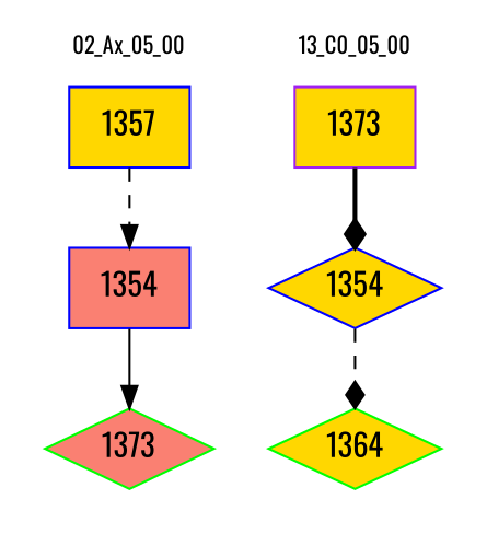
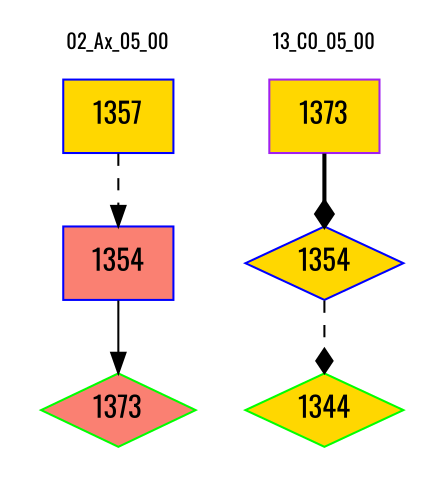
  digraph {
    fontname=Oswald
    node [color=blue style=filled fillcolor=gold shape=box fontname=Oswald]
    edge [color=black style=dashed arrowhead=normal fontname=Oswald]
    n1 [label=1357]
    n2 [label=1354 fillcolor=salmon]
    n3 [color=green label=1373 fillcolor=salmon shape=diamond]
    n4 [color=purple label=1373]
    n5 [label=1354 shape=diamond]
-   n6 [color=green label=1364 shape=diamond]
+   n6 [color=green label=1344 shape=diamond]
    subgraph cluster_1 {
      color=white
      fontsize=10
      label="02_Ax_05_00"
      n1
      n2
      n3
    }
    subgraph cluster_2 {
      color=white
      fontsize=10
      label="13_C0_05_00"
      n4
      n5
      n6
    }
    n1 -> n2
    n2 -> n3 [style=solid]
    n4 -> n5 [style=bold arrowhead=diamond]
    n5 -> n6 [arrowhead=diamond]
  }
